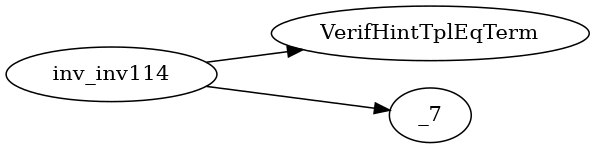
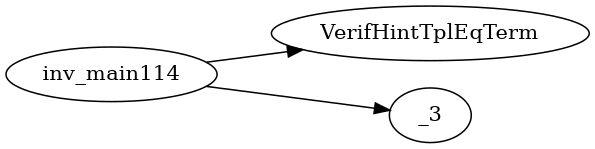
  digraph {
    rankdir=LR
-   n1 [label=inv_inv114]
+   n1 [label=inv_main114]
    n2 [label=VerifHintTplEqTerm]
-   n3 [label=_7]
+   n3 [label=_3]
    n1 -> n2
    n1 -> n3
  }
